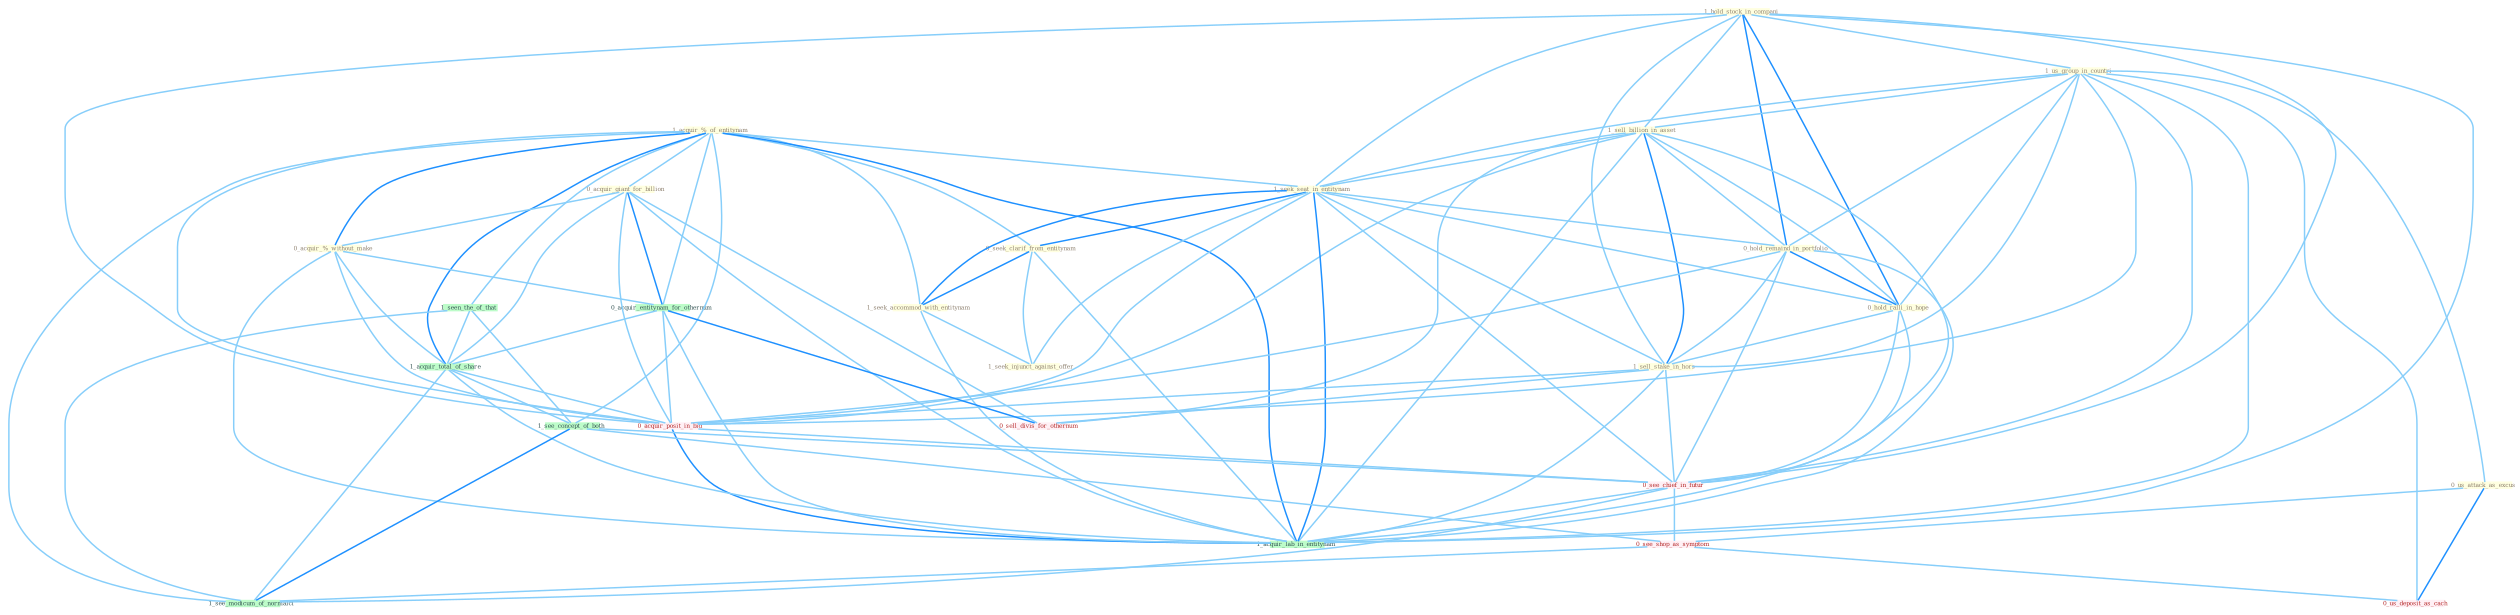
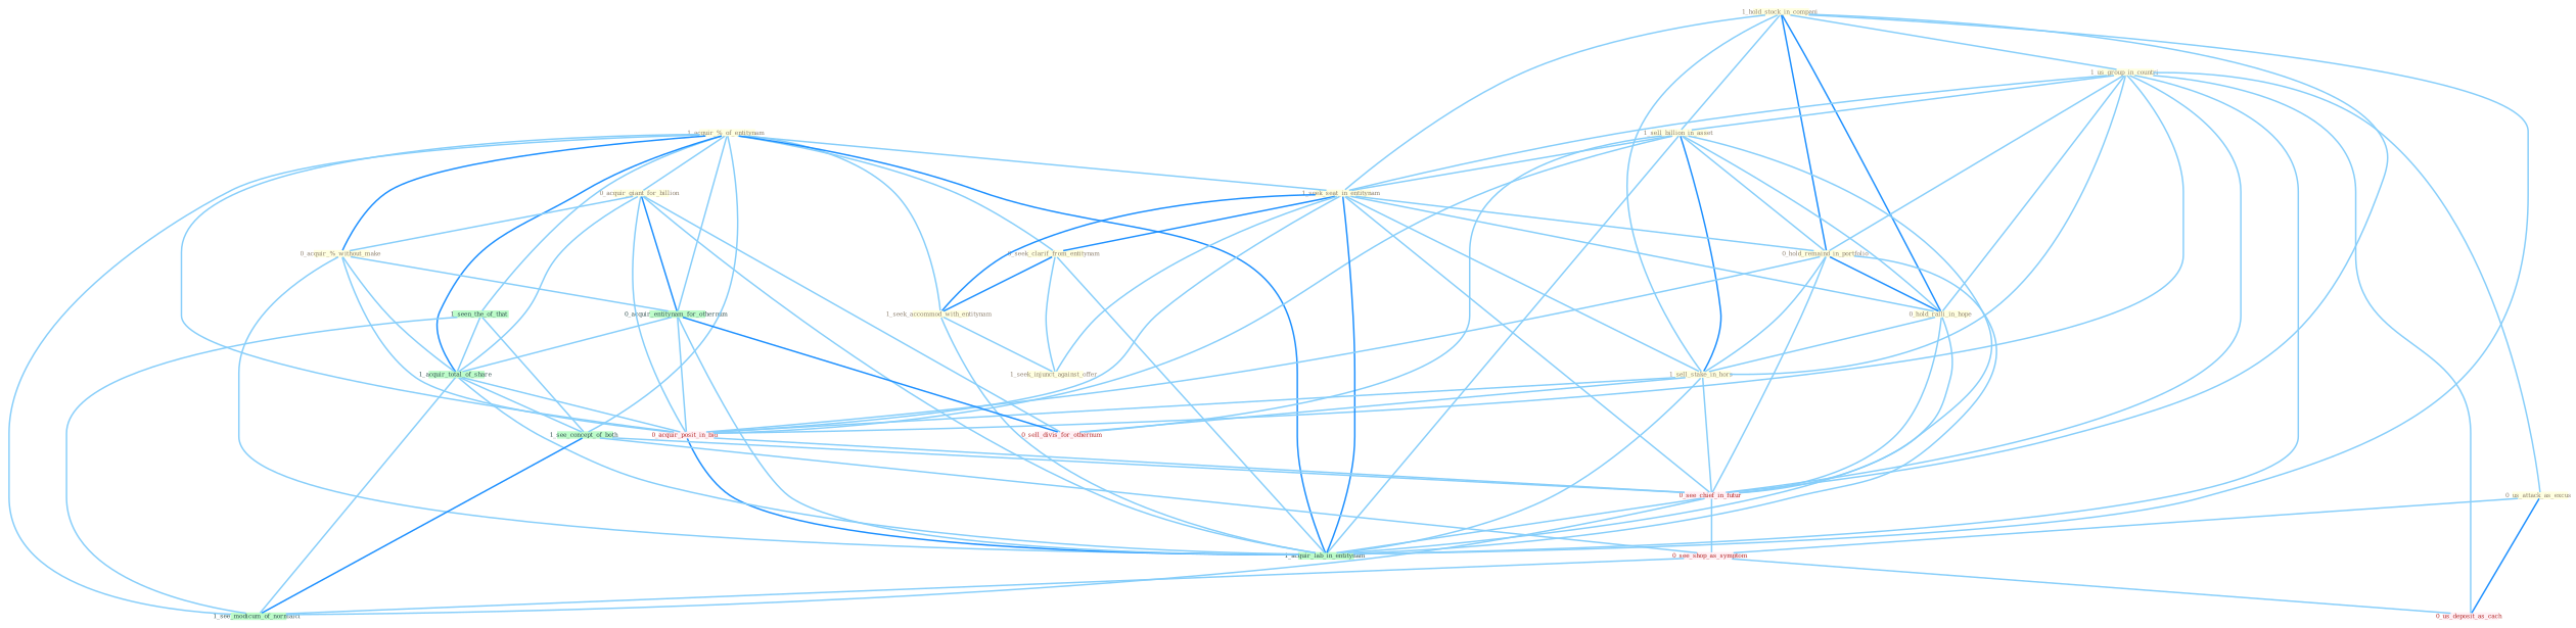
  graph {
    node [color="#ffffe0" fixedsize=true fontcolor="#8b7d6b" fontsize=4 shape=polygon style=filled]
    edge [color="#87cefa" w=1]
    "1_acquir_%_of_entitynam " [height=.06 width=.5]
    "0_acquir_giant_for_billion " [height=.06 width=.5]
    "1_hold_stock_in_compani " [height=.06 width=.5]
    "1_us_group_in_countri " [height=.06 width=.5]
    "1_sell_billion_in_asset " [height=.06 width=.5]
    "1_seek_seat_in_entitynam " [height=.06 width=.5]
    "0_us_attack_as_excus " [height=.06 width=.5]
    "0_hold_remaind_in_portfolio " [height=.06 width=.5]
    "0_seek_clarif_from_entitynam " [height=.06 width=.5]
    "0_hold_ralli_in_hope " [height=.06 width=.5]
    "1_seek_accommod_with_entitynam " [height=.06 width=.5]
    "1_seek_injunct_against_offer " [height=.06 width=.5]
    "0_acquir_%_without_make " [height=.06 width=.5]
    "1_sell_stake_in_hors " [height=.06 width=.5]
    "0_sell_divis_for_othernum " [color="#fff0f5" fontcolor="#b22222" height=.06 width=.5]
    "0_acquir_posit_in_bid " [color="#fff0f5" fontcolor="#b22222" height=.06 width=.5]
    "0_see_chief_in_futur " [color="#fff0f5" fontcolor="#b22222" height=.06 width=.5]
    "0_see_shop_as_symptom " [color="#fff0f5" fontcolor="#b22222" height=.06 width=.5]
    "0_us_deposit_as_cach " [color="#fff0f5" fontcolor="#b22222" height=.06 width=.5]
    "0_acquir_entitynam_for_othernum " [color="#BDFCC9" fontcolor="#2f4f4f" height=.06 width=.5]
    "1_seen_the_of_that " [color="#BDFCC9" fontcolor="#2f4f4f" height=.06 width=.5]
    "1_acquir_total_of_share " [color="#BDFCC9" fontcolor="#2f4f4f" height=.06 width=.5]
    "1_see_concept_of_both " [color="#BDFCC9" fontcolor="#2f4f4f" height=.06 width=.5]
    "1_acquir_lab_in_entitynam " [color="#BDFCC9" fontcolor="#2f4f4f" height=.06 width=.5]
    "1_see_modicum_of_normalci " [color="#BDFCC9" fontcolor="#2f4f4f" height=.06 width=.5]
    subgraph sub_1 {
      "1_acquir_%_of_entitynam "
      "0_acquir_giant_for_billion "
      "1_hold_stock_in_compani "
      "1_us_group_in_countri "
      "1_sell_billion_in_asset "
      "1_seek_seat_in_entitynam "
      "0_us_attack_as_excus "
      "0_hold_remaind_in_portfolio "
      "0_seek_clarif_from_entitynam "
      "0_hold_ralli_in_hope "
      "1_seek_accommod_with_entitynam "
      "1_seek_injunct_against_offer "
      "0_acquir_%_without_make "
      "1_sell_stake_in_hors "
    }
    subgraph sub_2 {
      "0_sell_divis_for_othernum "
      "0_acquir_posit_in_bid "
      "0_see_chief_in_futur "
      "0_see_shop_as_symptom "
      "0_us_deposit_as_cach "
    }
    "1_acquir_%_of_entitynam " -- "0_acquir_giant_for_billion "
    "1_acquir_%_of_entitynam " -- "1_seek_seat_in_entitynam "
    "1_acquir_%_of_entitynam " -- "0_seek_clarif_from_entitynam "
    "1_acquir_%_of_entitynam " -- "1_seek_accommod_with_entitynam "
    "1_acquir_%_of_entitynam " -- "0_acquir_%_without_make " [color="#1e90ff" w=2]
    "1_acquir_%_of_entitynam " -- "0_acquir_posit_in_bid "
    "1_acquir_%_of_entitynam " -- "0_acquir_entitynam_for_othernum "
    "1_acquir_%_of_entitynam " -- "1_seen_the_of_that "
    "1_acquir_%_of_entitynam " -- "1_acquir_total_of_share " [color="#1e90ff" w=2]
    "1_acquir_%_of_entitynam " -- "1_see_concept_of_both "
    "1_acquir_%_of_entitynam " -- "1_acquir_lab_in_entitynam " [color="#1e90ff" w=2]
    "1_acquir_%_of_entitynam " -- "1_see_modicum_of_normalci "
    "0_acquir_giant_for_billion " -- "0_acquir_%_without_make "
    "0_acquir_giant_for_billion " -- "0_sell_divis_for_othernum "
    "0_acquir_giant_for_billion " -- "0_acquir_posit_in_bid "
    "0_acquir_giant_for_billion " -- "0_acquir_entitynam_for_othernum " [color="#1e90ff" w=2]
    "0_acquir_giant_for_billion " -- "1_acquir_total_of_share "
    "0_acquir_giant_for_billion " -- "1_acquir_lab_in_entitynam "
    "1_hold_stock_in_compani " -- "1_us_group_in_countri "
    "1_hold_stock_in_compani " -- "1_sell_billion_in_asset "
    "1_hold_stock_in_compani " -- "1_seek_seat_in_entitynam "
    "1_hold_stock_in_compani " -- "0_hold_remaind_in_portfolio " [color="#1e90ff" w=2]
    "1_hold_stock_in_compani " -- "0_hold_ralli_in_hope " [color="#1e90ff" w=2]
    "1_hold_stock_in_compani " -- "1_sell_stake_in_hors "
-   "1_hold_stock_in_compani " -- "0_acquir_posit_in_bid "
    "1_hold_stock_in_compani " -- "0_see_chief_in_futur "
    "1_hold_stock_in_compani " -- "1_acquir_lab_in_entitynam "
    "1_us_group_in_countri " -- "1_sell_billion_in_asset "
    "1_us_group_in_countri " -- "1_seek_seat_in_entitynam "
    "1_us_group_in_countri " -- "0_us_attack_as_excus "
    "1_us_group_in_countri " -- "0_hold_remaind_in_portfolio "
    "1_us_group_in_countri " -- "0_hold_ralli_in_hope "
    "1_us_group_in_countri " -- "1_sell_stake_in_hors "
    "1_us_group_in_countri " -- "0_acquir_posit_in_bid "
    "1_us_group_in_countri " -- "0_see_chief_in_futur "
    "1_us_group_in_countri " -- "0_us_deposit_as_cach "
    "1_us_group_in_countri " -- "1_acquir_lab_in_entitynam "
    "1_sell_billion_in_asset " -- "1_seek_seat_in_entitynam "
    "1_sell_billion_in_asset " -- "0_hold_remaind_in_portfolio "
    "1_sell_billion_in_asset " -- "0_hold_ralli_in_hope "
    "1_sell_billion_in_asset " -- "1_sell_stake_in_hors " [color="#1e90ff" w=2]
    "1_sell_billion_in_asset " -- "0_sell_divis_for_othernum "
    "1_sell_billion_in_asset " -- "0_acquir_posit_in_bid "
    "1_sell_billion_in_asset " -- "0_see_chief_in_futur "
    "1_sell_billion_in_asset " -- "1_acquir_lab_in_entitynam "
    "1_seek_seat_in_entitynam " -- "0_hold_remaind_in_portfolio "
    "1_seek_seat_in_entitynam " -- "0_seek_clarif_from_entitynam " [color="#1e90ff" w=2]
    "1_seek_seat_in_entitynam " -- "0_hold_ralli_in_hope "
    "1_seek_seat_in_entitynam " -- "1_seek_accommod_with_entitynam " [color="#1e90ff" w=2]
    "1_seek_seat_in_entitynam " -- "1_seek_injunct_against_offer "
    "1_seek_seat_in_entitynam " -- "1_sell_stake_in_hors "
    "1_seek_seat_in_entitynam " -- "0_acquir_posit_in_bid "
    "1_seek_seat_in_entitynam " -- "0_see_chief_in_futur "
    "1_seek_seat_in_entitynam " -- "1_acquir_lab_in_entitynam " [color="#1e90ff" w=2]
    "0_us_attack_as_excus " -- "0_see_shop_as_symptom "
    "0_us_attack_as_excus " -- "0_us_deposit_as_cach " [color="#1e90ff" w=2]
    "0_hold_remaind_in_portfolio " -- "0_hold_ralli_in_hope " [color="#1e90ff" w=2]
    "0_hold_remaind_in_portfolio " -- "1_sell_stake_in_hors "
    "0_hold_remaind_in_portfolio " -- "0_acquir_posit_in_bid "
    "0_hold_remaind_in_portfolio " -- "0_see_chief_in_futur "
    "0_hold_remaind_in_portfolio " -- "1_acquir_lab_in_entitynam "
    "0_seek_clarif_from_entitynam " -- "1_seek_accommod_with_entitynam " [color="#1e90ff" w=2]
    "0_seek_clarif_from_entitynam " -- "1_seek_injunct_against_offer "
    "0_seek_clarif_from_entitynam " -- "1_acquir_lab_in_entitynam "
    "0_hold_ralli_in_hope " -- "1_sell_stake_in_hors "
    "0_hold_ralli_in_hope " -- "0_see_chief_in_futur "
    "0_hold_ralli_in_hope " -- "1_acquir_lab_in_entitynam "
    "1_seek_accommod_with_entitynam " -- "1_seek_injunct_against_offer "
    "1_seek_accommod_with_entitynam " -- "1_acquir_lab_in_entitynam "
    "0_acquir_%_without_make " -- "0_acquir_posit_in_bid "
    "0_acquir_%_without_make " -- "0_acquir_entitynam_for_othernum "
    "0_acquir_%_without_make " -- "1_acquir_total_of_share "
    "0_acquir_%_without_make " -- "1_acquir_lab_in_entitynam "
    "1_sell_stake_in_hors " -- "0_sell_divis_for_othernum "
    "1_sell_stake_in_hors " -- "0_acquir_posit_in_bid "
    "1_sell_stake_in_hors " -- "0_see_chief_in_futur "
    "1_sell_stake_in_hors " -- "1_acquir_lab_in_entitynam "
    "0_acquir_posit_in_bid " -- "0_see_chief_in_futur "
    "0_acquir_posit_in_bid " -- "1_acquir_lab_in_entitynam " [color="#1e90ff" w=2]
    "0_see_chief_in_futur " -- "0_see_shop_as_symptom "
    "0_see_chief_in_futur " -- "1_acquir_lab_in_entitynam "
    "0_see_chief_in_futur " -- "1_see_modicum_of_normalci "
    "0_see_shop_as_symptom " -- "0_us_deposit_as_cach "
    "0_see_shop_as_symptom " -- "1_see_modicum_of_normalci "
    "0_acquir_entitynam_for_othernum " -- "0_sell_divis_for_othernum " [color="#1e90ff" w=2]
    "0_acquir_entitynam_for_othernum " -- "0_acquir_posit_in_bid "
    "0_acquir_entitynam_for_othernum " -- "1_acquir_total_of_share "
    "0_acquir_entitynam_for_othernum " -- "1_acquir_lab_in_entitynam "
    "1_seen_the_of_that " -- "1_acquir_total_of_share "
    "1_seen_the_of_that " -- "1_see_concept_of_both "
    "1_seen_the_of_that " -- "1_see_modicum_of_normalci "
    "1_acquir_total_of_share " -- "0_acquir_posit_in_bid "
    "1_acquir_total_of_share " -- "1_see_concept_of_both "
    "1_acquir_total_of_share " -- "1_acquir_lab_in_entitynam "
    "1_acquir_total_of_share " -- "1_see_modicum_of_normalci "
    "1_see_concept_of_both " -- "0_see_chief_in_futur "
    "1_see_concept_of_both " -- "0_see_shop_as_symptom "
    "1_see_concept_of_both " -- "1_see_modicum_of_normalci " [color="#1e90ff" w=2]
  }
